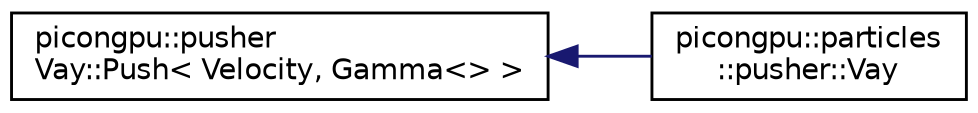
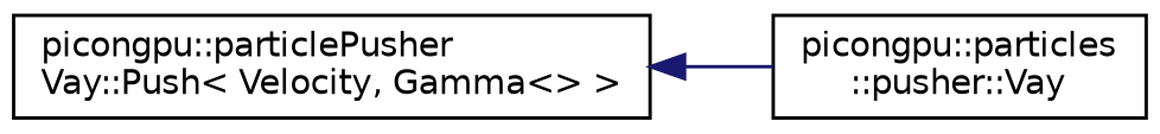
  digraph {
    rankdir=LR
    node [color=black fillcolor=white fontname=Helvetica fontsize=10 shape=record style=filled]
-   n1 [height=0.2 label="picongpu::pusher\lVay::Push\< Velocity, Gamma\<\> \>" width=0.4]
+   n1 [height=0.2 label="picongpu::particlePusher\lVay::Push\< Velocity, Gamma\<\> \>" width=0.4]
    n2 [height=0.2 label="picongpu::particles\l::pusher::Vay" width=0.4]
    n1 -> n2 [color=midnightblue dir=back fontname=Helvetica fontsize=10 labelfontname=Helvetica labelfontsize=10 style=solid]
  }
